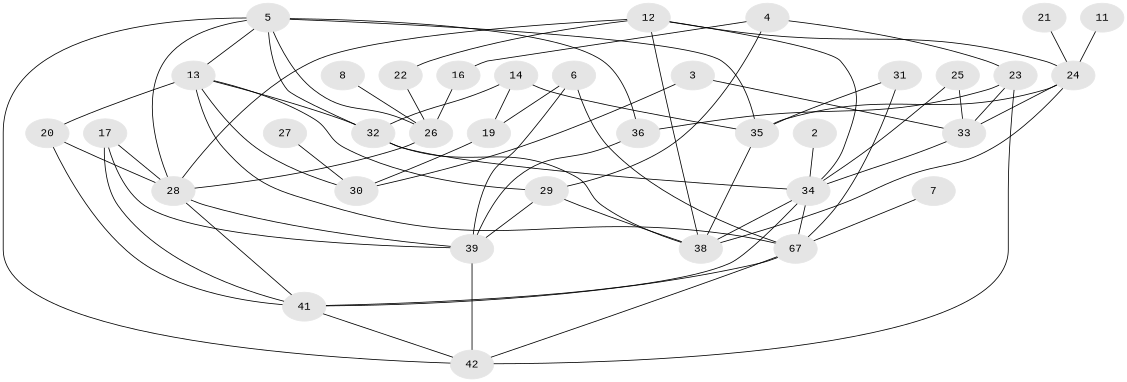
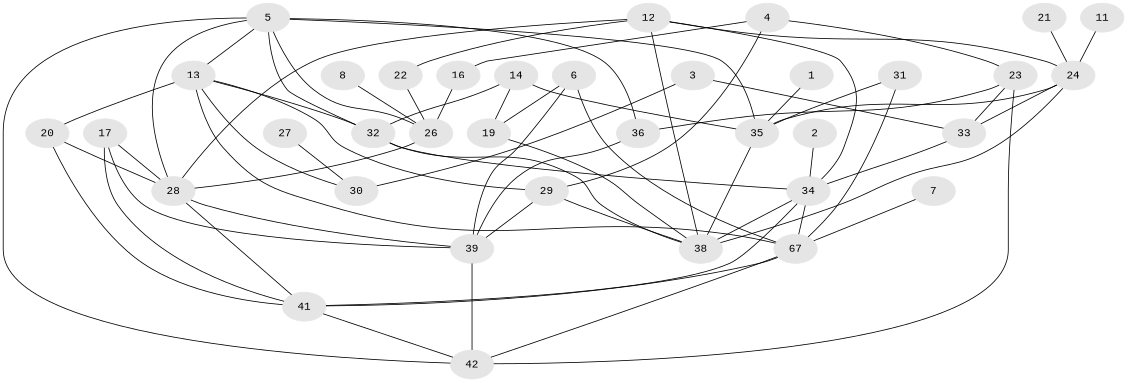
  graph {
    fontname="Liberation Mono"
    node [color=gray90 fontname="Liberation Mono" style=filled]
    edge [fontname="Liberation Mono" weight=1.0]
+   1
    35
    38
    3
    30
    33
    34
    4
    16
    23
    29
    26
    36
    42
    39
    5
    13
    28
    32
    n20 [label=67]
    20
    41
    6
    19
    7
    8
    n27 [label=2]
    11
    24
    12
    22
    14
    17
    21
-   25
    27
    31
+   1 -- 35
    35 -- 38
    3 -- 30
    3 -- 33
    33 -- 34
    34 -- 38
    34 -- n20
    34 -- 41
    4 -- 16
    4 -- 23
    4 -- 29
    16 -- 26
    23 -- 33
    23 -- 36
    23 -- 42
    29 -- 38
    29 -- 39
    26 -- 28
    36 -- 39
    39 -- 42
    5 -- 35
    5 -- 26
    5 -- 36
    5 -- 42
    5 -- 13
    5 -- 28
    5 -- 32
    13 -- 30
    13 -- 29
    13 -- 32
    13 -- n20
    13 -- 20
    28 -- 39
    28 -- 41
    32 -- 38
    32 -- 34
    n20 -- 42
    n20 -- 41
    20 -- 28
    20 -- 41
    41 -- 42
    6 -- 39
    6 -- n20
    6 -- 19
-   19 -- 30
+   19 -- 38
    7 -- n20
    8 -- 26
    n27 -- 34
    11 -- 24
    24 -- 35
    24 -- 38 [weight=2.0]
    24 -- 33
    12 -- 38
    12 -- 34
    12 -- 28
    12 -- 24
    12 -- 22
    22 -- 26
    14 -- 35
    14 -- 32
    14 -- 19
    17 -- 39
    17 -- 28
    17 -- 41
    21 -- 24
-   25 -- 33
-   25 -- 34
    27 -- 30
    31 -- 35
    31 -- n20 [weight=2.0]
  }
